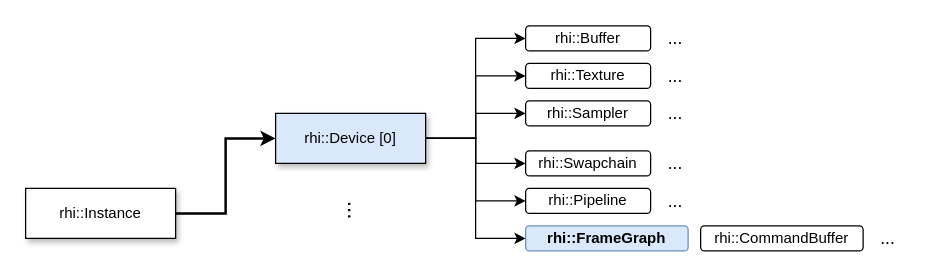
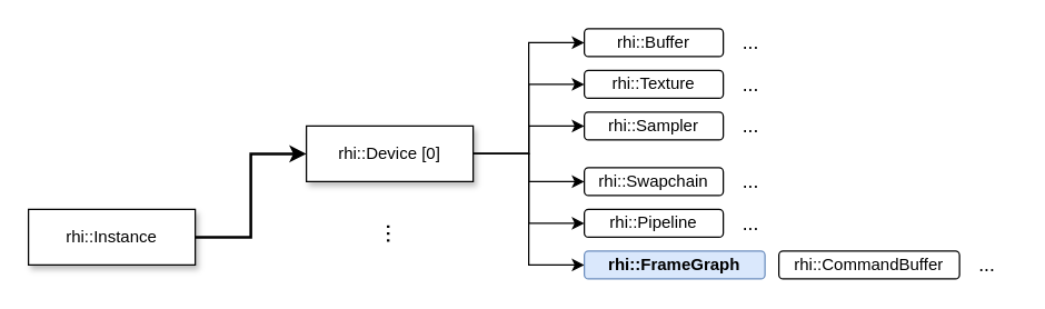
  <mxCell id="0" />
  <mxCell id="1" parent="0" />
  <mxCell id="2" style="edgeStyle=orthogonalEdgeStyle;rounded=0;orthogonalLoop=1;jettySize=auto;html=1;exitX=1;exitY=0.5;exitDx=0;exitDy=0;entryX=0;entryY=0.5;entryDx=0;entryDy=0;strokeWidth=2;fontFamily=Helvetica;" parent="1" source="3" target="10" edge="1"><mxGeometry relative="1" as="geometry" /></mxCell>
  <mxCell id="3" value="rhi::Instance" style="rounded=0;whiteSpace=wrap;html=1;fontFamily=Helvetica;shadow=1;" parent="1" vertex="1"><mxGeometry x="20" y="150" width="120" height="40" as="geometry" /></mxCell>
  <mxCell id="4" style="edgeStyle=orthogonalEdgeStyle;rounded=0;orthogonalLoop=1;jettySize=auto;html=1;exitX=1;exitY=0.5;exitDx=0;exitDy=0;entryX=0;entryY=0.5;entryDx=0;entryDy=0;fontFamily=Helvetica;" parent="1" source="10" target="12" edge="1"><mxGeometry relative="1" as="geometry" /></mxCell>
  <mxCell id="5" style="edgeStyle=orthogonalEdgeStyle;rounded=0;orthogonalLoop=1;jettySize=auto;html=1;exitX=1;exitY=0.5;exitDx=0;exitDy=0;entryX=0;entryY=0.5;entryDx=0;entryDy=0;fontFamily=Helvetica;" parent="1" source="10" target="13" edge="1"><mxGeometry relative="1" as="geometry" /></mxCell>
  <mxCell id="6" style="edgeStyle=orthogonalEdgeStyle;rounded=0;orthogonalLoop=1;jettySize=auto;html=1;exitX=1;exitY=0.5;exitDx=0;exitDy=0;entryX=0;entryY=0.5;entryDx=0;entryDy=0;fontFamily=Helvetica;" parent="1" source="10" target="15" edge="1"><mxGeometry relative="1" as="geometry" /></mxCell>
  <mxCell id="7" style="edgeStyle=orthogonalEdgeStyle;rounded=0;orthogonalLoop=1;jettySize=auto;html=1;exitX=1;exitY=0.5;exitDx=0;exitDy=0;entryX=0;entryY=0.5;entryDx=0;entryDy=0;fontFamily=Helvetica;" parent="1" source="10" target="16" edge="1"><mxGeometry relative="1" as="geometry" /></mxCell>
  <mxCell id="8" style="edgeStyle=orthogonalEdgeStyle;rounded=0;orthogonalLoop=1;jettySize=auto;html=1;exitX=1;exitY=0.5;exitDx=0;exitDy=0;entryX=0;entryY=0.5;entryDx=0;entryDy=0;fontFamily=Helvetica;" parent="1" source="10" target="14" edge="1"><mxGeometry relative="1" as="geometry" /></mxCell>
  <mxCell id="9" style="edgeStyle=orthogonalEdgeStyle;rounded=0;orthogonalLoop=1;jettySize=auto;html=1;exitX=1;exitY=0.5;exitDx=0;exitDy=0;entryX=0;entryY=0.5;entryDx=0;entryDy=0;fontFamily=Helvetica;" parent="1" source="10" target="17" edge="1"><mxGeometry relative="1" as="geometry" /></mxCell>
- <mxCell id="10" value="rhi::Device [0]" style="rounded=0;whiteSpace=wrap;html=1;fontFamily=Helvetica;shadow=1;fillColor=#dae8fc;" parent="1" vertex="1"><mxGeometry x="220" y="90" width="120" height="40" as="geometry" /></mxCell>
+ <mxCell id="10" value="rhi::Device [0]" style="rounded=0;whiteSpace=wrap;html=1;fontFamily=Helvetica;shadow=1;" parent="1" vertex="1"><mxGeometry x="220" y="90" width="120" height="40" as="geometry" /></mxCell>
  <mxCell id="11" value="&lt;font style=&quot;font-size: 18px;&quot;&gt;...&lt;/font&gt;" style="text;html=1;align=center;verticalAlign=middle;whiteSpace=wrap;rounded=0;fontFamily=Helvetica;fontSize=18;rotation=90;" parent="1" vertex="1"><mxGeometry x="262.5" y="157.5" width="45" height="20" as="geometry" /></mxCell>
  <mxCell id="12" value="&lt;font&gt;rhi::Buffer&lt;/font&gt;" style="rounded=1;whiteSpace=wrap;html=1;fontFamily=Helvetica;align=center;" parent="1" vertex="1"><mxGeometry x="420" y="20" width="100" height="20" as="geometry" /></mxCell>
  <mxCell id="13" value="&lt;font&gt;rhi::Texture&lt;/font&gt;" style="rounded=1;whiteSpace=wrap;html=1;fontFamily=Helvetica;" parent="1" vertex="1"><mxGeometry x="420" y="50" width="100" height="20" as="geometry" /></mxCell>
  <mxCell id="14" value="&lt;font&gt;rhi::Pipeline&lt;/font&gt;" style="rounded=1;whiteSpace=wrap;html=1;fontFamily=Helvetica;" parent="1" vertex="1"><mxGeometry x="420" y="150" width="100" height="20" as="geometry" /></mxCell>
  <mxCell id="15" value="&lt;font&gt;rhi::Sampler&lt;/font&gt;" style="rounded=1;whiteSpace=wrap;html=1;fontFamily=Helvetica;" parent="1" vertex="1"><mxGeometry x="420" y="80" width="100" height="20" as="geometry" /></mxCell>
  <mxCell id="16" value="&lt;font&gt;rhi::Swapchain&lt;/font&gt;" style="rounded=1;whiteSpace=wrap;html=1;fontFamily=Helvetica;" parent="1" vertex="1"><mxGeometry x="420" y="120" width="100" height="20" as="geometry" /></mxCell>
  <mxCell id="17" value="&lt;font&gt;&lt;b&gt;rhi::FrameGraph&lt;/b&gt;&lt;/font&gt;" style="rounded=1;whiteSpace=wrap;html=1;fontFamily=Helvetica;fillColor=#dae8fc;strokeColor=#6c8ebf;" parent="1" vertex="1"><mxGeometry x="420" y="180" width="130" height="20" as="geometry" /></mxCell>
  <mxCell id="18" value="&lt;font style=&quot;font-size: 14px;&quot;&gt;...&lt;/font&gt;" style="text;html=1;align=center;verticalAlign=middle;whiteSpace=wrap;rounded=0;fontFamily=Helvetica;" parent="1" vertex="1"><mxGeometry x="520" y="20" width="40" height="20" as="geometry" /></mxCell>
  <mxCell id="19" value="&lt;font style=&quot;font-size: 14px;&quot;&gt;...&lt;/font&gt;" style="text;html=1;align=center;verticalAlign=middle;whiteSpace=wrap;rounded=0;fontFamily=Helvetica;" parent="1" vertex="1"><mxGeometry x="520" y="50" width="40" height="20" as="geometry" /></mxCell>
  <mxCell id="20" value="&lt;font style=&quot;font-size: 14px;&quot;&gt;...&lt;/font&gt;" style="text;html=1;align=center;verticalAlign=middle;whiteSpace=wrap;rounded=0;fontFamily=Helvetica;" parent="1" vertex="1"><mxGeometry x="520" y="80" width="40" height="20" as="geometry" /></mxCell>
  <mxCell id="21" value="&lt;font style=&quot;font-size: 14px;&quot;&gt;...&lt;/font&gt;" style="text;html=1;align=center;verticalAlign=middle;whiteSpace=wrap;rounded=0;fontFamily=Helvetica;" parent="1" vertex="1"><mxGeometry x="520" y="120" width="40" height="20" as="geometry" /></mxCell>
  <mxCell id="22" value="&lt;font style=&quot;font-size: 14px;&quot;&gt;...&lt;/font&gt;" style="text;html=1;align=center;verticalAlign=middle;whiteSpace=wrap;rounded=0;fontFamily=Helvetica;" parent="1" vertex="1"><mxGeometry x="520" y="150" width="40" height="20" as="geometry" /></mxCell>
  <mxCell id="23" value="&lt;font style=&quot;font-size: 14px;&quot;&gt;...&lt;/font&gt;" style="text;html=1;align=center;verticalAlign=middle;whiteSpace=wrap;rounded=0;fontFamily=Helvetica;" parent="1" vertex="1"><mxGeometry x="690" y="180" width="40" height="20" as="geometry" /></mxCell>
  <mxCell id="24" value="&lt;font&gt;rhi::CommandBuffer&lt;/font&gt;" style="rounded=1;whiteSpace=wrap;html=1;fontFamily=Helvetica;" vertex="1" parent="1"><mxGeometry x="560" y="180" width="130" height="20" as="geometry" /></mxCell>
